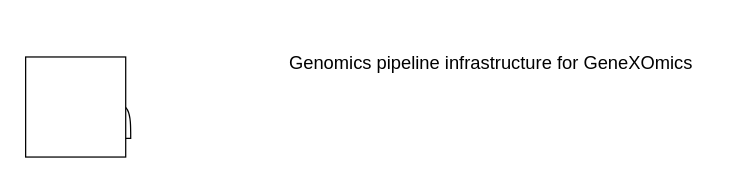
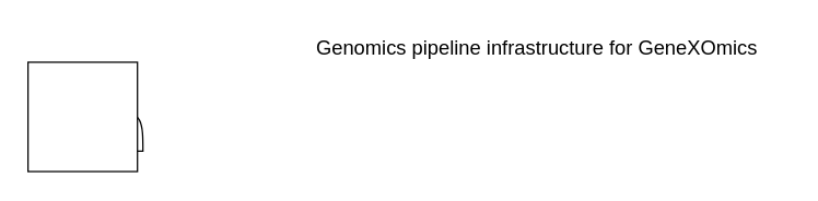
  <mxCell id="0" />
  <mxCell id="1" parent="0" />
  <mxCell id="2" value="" style="shape=actor;whiteSpace=wrap;html=1;" parent="1" vertex="1"><mxGeometry x="64" y="60" width="40" height="50" as="geometry" /></mxCell>
- <mxCell id="3" value="&lt;span lang=&quot;EN-US&quot; style=&quot;font-size:11.0pt;line-height:&lt;br/&gt;105%;font-family:&amp;quot;Aptos&amp;quot;,sans-serif;mso-fareast-font-family:Aptos;mso-bidi-font-family:&lt;br/&gt;&amp;quot;Times New Roman&amp;quot;;mso-ansi-language:EN-US;mso-fareast-language:EN-US;&lt;br/&gt;mso-bidi-language:AR-SA&quot;&gt;Genomics pipeline infrastructure for GeneXOmics&lt;/span&gt;" style="text;whiteSpace=wrap;html=1;" vertex="1" parent="1"><mxGeometry x="229" y="35" width="347" height="40" as="geometry" /></mxCell>
+ <mxCell id="3" value="&lt;span lang=&quot;EN-US&quot; style=&quot;font-size:11.0pt;line-height:&lt;br/&gt;105%;font-family:&amp;quot;Aptos&amp;quot;,sans-serif;mso-fareast-font-family:Aptos;mso-bidi-font-family:&lt;br/&gt;&amp;quot;Times New Roman&amp;quot;;mso-ansi-language:EN-US;mso-fareast-language:EN-US;&lt;br/&gt;mso-bidi-language:AR-SA&quot;&gt;Genomics pipeline infrastructure for GeneXOmics&lt;/span&gt;" style="text;whiteSpace=wrap;html=1;" vertex="1" parent="1"><mxGeometry x="229" y="20" width="347" height="40" as="geometry" /></mxCell>
  <mxCell id="4" value="" style="whiteSpace=wrap;html=1;aspect=fixed;" vertex="1" parent="1"><mxGeometry x="20" y="45" width="80" height="80" as="geometry" /></mxCell>
